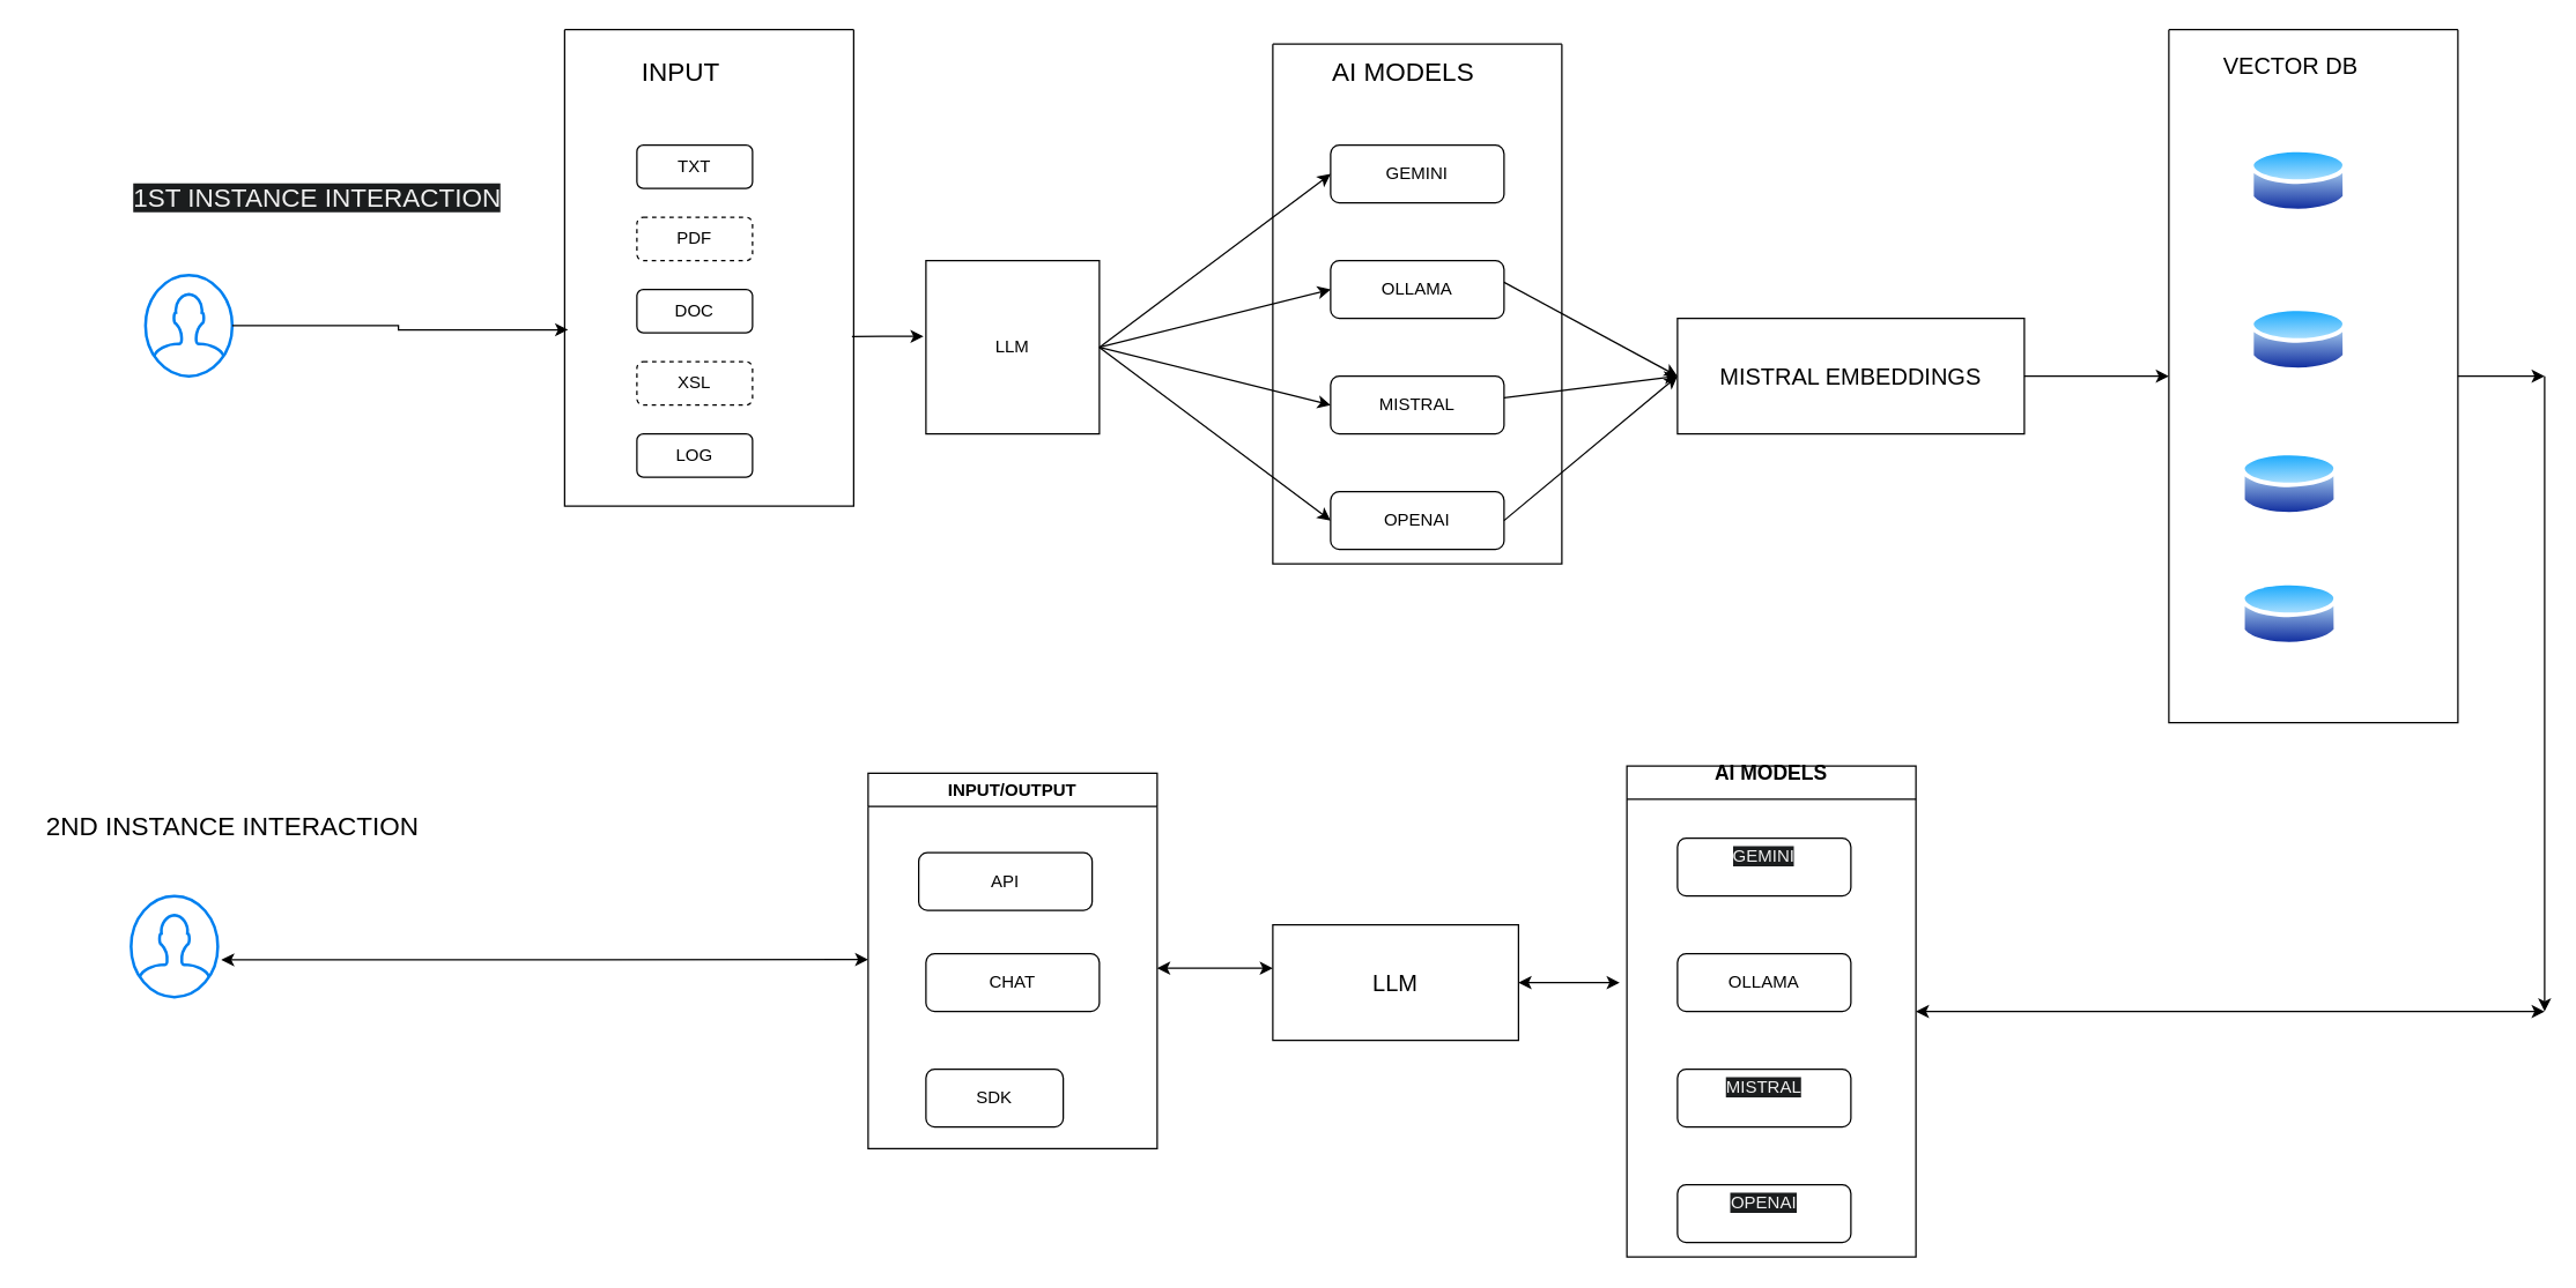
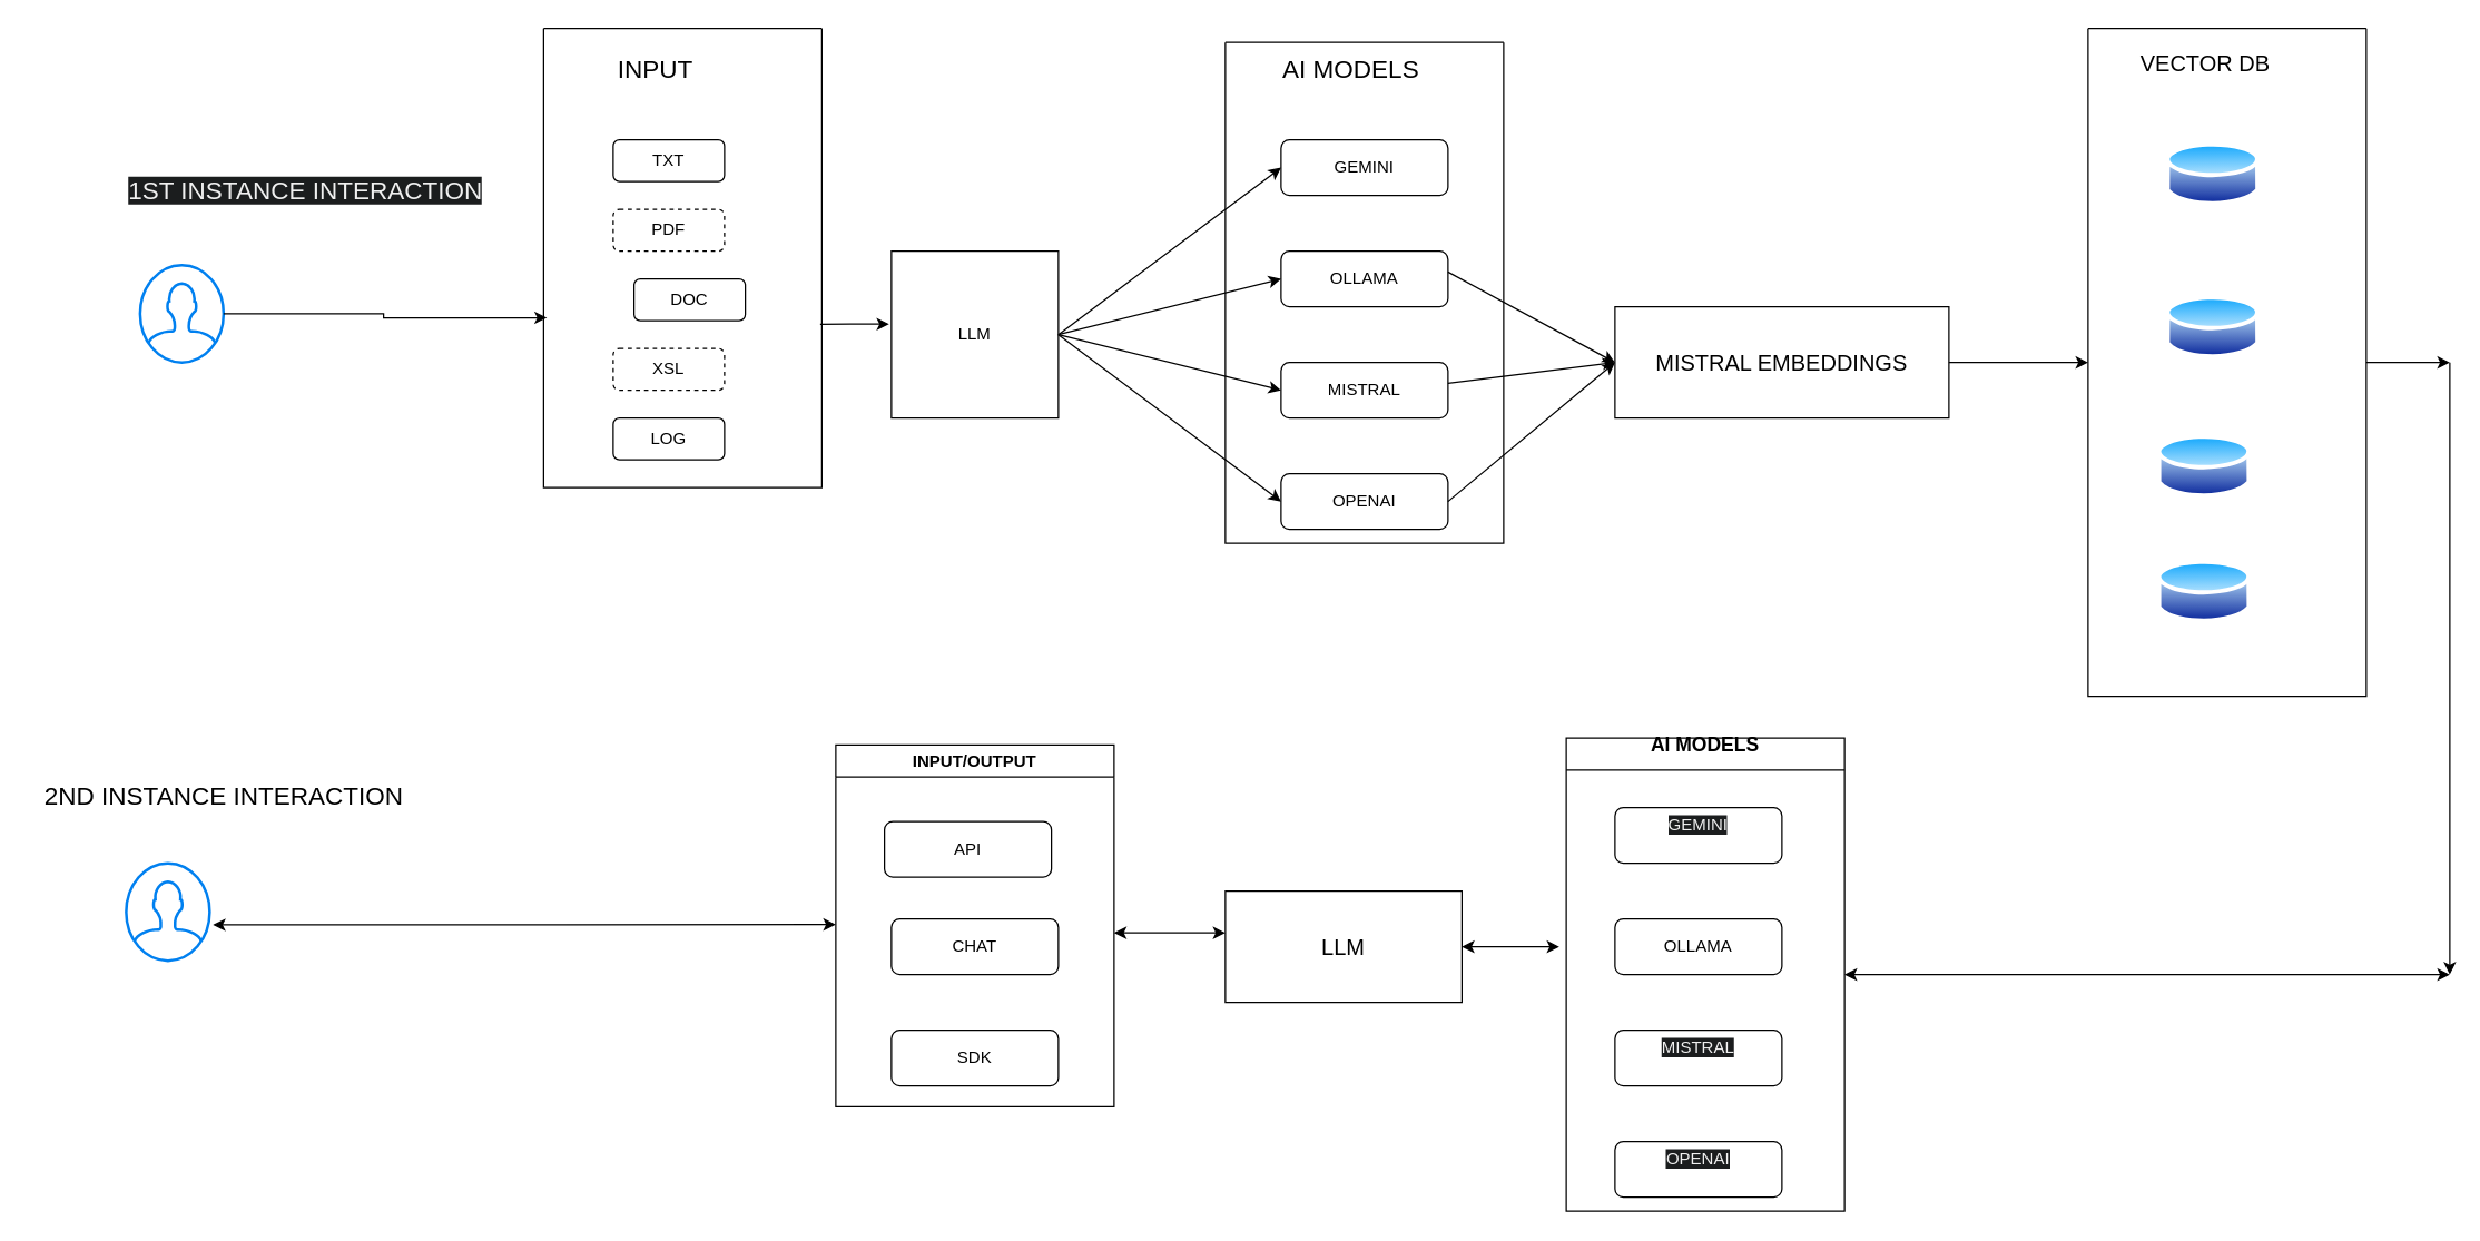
  <mxCell id="0" />
  <mxCell id="1" parent="0" />
  <mxCell id="2" value="LLM" style="rounded=0;whiteSpace=wrap;html=1;" parent="1" vertex="1"><mxGeometry x="640" y="180" width="120" height="120" as="geometry" /></mxCell>
  <mxCell id="3" value="OLLAMA" style="rounded=1;whiteSpace=wrap;html=1;" parent="1" vertex="1"><mxGeometry x="920" y="180" width="120" height="40" as="geometry" /></mxCell>
  <mxCell id="4" value="&lt;font size=&quot;3&quot;&gt;LLM&lt;/font&gt;" style="rounded=0;whiteSpace=wrap;html=1;" parent="1" vertex="1"><mxGeometry x="880" y="640" width="170" height="80" as="geometry" /></mxCell>
  <mxCell id="5" value="GEMINI" style="rounded=1;whiteSpace=wrap;html=1;" parent="1" vertex="1"><mxGeometry x="920" y="100" width="120" height="40" as="geometry" /></mxCell>
  <mxCell id="6" value="MISTRAL" style="rounded=1;whiteSpace=wrap;html=1;" parent="1" vertex="1"><mxGeometry x="920" y="260" width="120" height="40" as="geometry" /></mxCell>
  <mxCell id="7" value="OPENAI" style="rounded=1;whiteSpace=wrap;html=1;" parent="1" vertex="1"><mxGeometry x="920" y="340" width="120" height="40" as="geometry" /></mxCell>
- <mxCell id="8" value="SDK" style="rounded=1;whiteSpace=wrap;html=1;" parent="1" vertex="1"><mxGeometry x="640" y="740" width="95" height="40" as="geometry" /></mxCell>
+ <mxCell id="8" value="SDK" style="rounded=1;whiteSpace=wrap;html=1;" parent="1" vertex="1"><mxGeometry x="640" y="740" width="120" height="40" as="geometry" /></mxCell>
  <mxCell id="9" value="CHAT" style="rounded=1;whiteSpace=wrap;html=1;" parent="1" vertex="1"><mxGeometry x="640" y="660" width="120" height="40" as="geometry" /></mxCell>
  <mxCell id="10" value="API" style="rounded=1;whiteSpace=wrap;html=1;" parent="1" vertex="1"><mxGeometry x="635" y="590" width="120" height="40" as="geometry" /></mxCell>
  <mxCell id="11" value="&#10;&lt;span style=&quot;color: rgb(240, 240, 240); font-family: Helvetica; font-size: 12px; font-style: normal; font-variant-ligatures: normal; font-variant-caps: normal; font-weight: 400; letter-spacing: normal; orphans: 2; text-align: center; text-indent: 0px; text-transform: none; widows: 2; word-spacing: 0px; -webkit-text-stroke-width: 0px; white-space: normal; background-color: rgb(27, 29, 30); text-decoration-thickness: initial; text-decoration-style: initial; text-decoration-color: initial; display: inline !important; float: none;&quot;&gt;MISTRAL&lt;/span&gt;&#10;&#10;" style="rounded=1;whiteSpace=wrap;html=1;" parent="1" vertex="1"><mxGeometry x="1160" y="740" width="120" height="40" as="geometry" /></mxCell>
  <mxCell id="12" value="OLLAMA" style="rounded=1;whiteSpace=wrap;html=1;" parent="1" vertex="1"><mxGeometry x="1160" y="660" width="120" height="40" as="geometry" /></mxCell>
  <mxCell id="13" value="&#10;&lt;span style=&quot;color: rgb(240, 240, 240); font-family: Helvetica; font-size: 12px; font-style: normal; font-variant-ligatures: normal; font-variant-caps: normal; font-weight: 400; letter-spacing: normal; orphans: 2; text-align: center; text-indent: 0px; text-transform: none; widows: 2; word-spacing: 0px; -webkit-text-stroke-width: 0px; white-space: normal; background-color: rgb(27, 29, 30); text-decoration-thickness: initial; text-decoration-style: initial; text-decoration-color: initial; display: inline !important; float: none;&quot;&gt;GEMINI&lt;/span&gt;&#10;&#10;" style="rounded=1;whiteSpace=wrap;html=1;" parent="1" vertex="1"><mxGeometry x="1160" y="580" width="120" height="40" as="geometry" /></mxCell>
  <mxCell id="14" style="edgeStyle=orthogonalEdgeStyle;rounded=0;orthogonalLoop=1;jettySize=auto;html=1;exitX=0.5;exitY=1;exitDx=0;exitDy=0;" parent="1" source="11" target="11" edge="1"><mxGeometry relative="1" as="geometry" /></mxCell>
  <mxCell id="15" value="&lt;font size=&quot;3&quot;&gt;MISTRAL EMBEDDINGS&lt;/font&gt;" style="rounded=0;whiteSpace=wrap;html=1;" parent="1" vertex="1"><mxGeometry x="1160" y="220" width="240" height="80" as="geometry" /></mxCell>
  <mxCell id="16" value="" style="endArrow=classic;html=1;rounded=0;entryX=0;entryY=0.5;entryDx=0;entryDy=0;" parent="1" target="15" edge="1"><mxGeometry width="50" height="50" relative="1" as="geometry"><mxPoint x="1040" y="275" as="sourcePoint" /><mxPoint x="1160" y="405" as="targetPoint" /></mxGeometry></mxCell>
  <mxCell id="17" value="" style="endArrow=classic;html=1;rounded=0;entryX=0;entryY=0.5;entryDx=0;entryDy=0;" parent="1" target="15" edge="1"><mxGeometry width="50" height="50" relative="1" as="geometry"><mxPoint x="1040" y="360" as="sourcePoint" /><mxPoint x="1150" y="260" as="targetPoint" /></mxGeometry></mxCell>
  <mxCell id="18" value="" style="endArrow=classic;html=1;rounded=0;entryX=0;entryY=0.5;entryDx=0;entryDy=0;" parent="1" target="15" edge="1"><mxGeometry width="50" height="50" relative="1" as="geometry"><mxPoint x="1040" y="195" as="sourcePoint" /><mxPoint x="1160" y="325" as="targetPoint" /></mxGeometry></mxCell>
  <mxCell id="19" value="" style="image;aspect=fixed;perimeter=ellipsePerimeter;html=1;align=center;shadow=0;dashed=0;spacingTop=3;image=img/lib/active_directory/database.svg;" parent="1" vertex="1"><mxGeometry x="1550" y="310" width="67.57" height="50" as="geometry" /></mxCell>
  <mxCell id="20" value="" style="endArrow=classic;html=1;rounded=0;entryX=0;entryY=0.5;entryDx=0;entryDy=0;" parent="1" target="5" edge="1"><mxGeometry width="50" height="50" relative="1" as="geometry"><mxPoint x="760" y="240" as="sourcePoint" /><mxPoint x="810" y="190" as="targetPoint" /></mxGeometry></mxCell>
  <mxCell id="21" value="" style="endArrow=classic;html=1;rounded=0;entryX=0;entryY=0.5;entryDx=0;entryDy=0;" parent="1" target="3" edge="1"><mxGeometry width="50" height="50" relative="1" as="geometry"><mxPoint x="760" y="240" as="sourcePoint" /><mxPoint x="920" y="130" as="targetPoint" /></mxGeometry></mxCell>
  <mxCell id="22" value="" style="endArrow=classic;html=1;rounded=0;entryX=0;entryY=0.5;entryDx=0;entryDy=0;" parent="1" target="6" edge="1"><mxGeometry width="50" height="50" relative="1" as="geometry"><mxPoint x="760" y="240" as="sourcePoint" /><mxPoint x="940" y="140" as="targetPoint" /></mxGeometry></mxCell>
  <mxCell id="23" value="" style="endArrow=classic;html=1;rounded=0;entryX=0;entryY=0.5;entryDx=0;entryDy=0;exitX=1;exitY=0.5;exitDx=0;exitDy=0;" parent="1" source="2" target="7" edge="1"><mxGeometry width="50" height="50" relative="1" as="geometry"><mxPoint x="770" y="250" as="sourcePoint" /><mxPoint x="930" y="290" as="targetPoint" /></mxGeometry></mxCell>
  <mxCell id="24" value="" style="html=1;verticalLabelPosition=bottom;align=center;labelBackgroundColor=#ffffff;verticalAlign=top;strokeWidth=2;strokeColor=#0080F0;shadow=0;dashed=0;shape=mxgraph.ios7.icons.user;" parent="1" vertex="1"><mxGeometry x="100" y="190" width="60" height="70" as="geometry" /></mxCell>
  <mxCell id="25" value="" style="endArrow=classic;startArrow=classic;html=1;rounded=0;exitX=1;exitY=0.5;exitDx=0;exitDy=0;" parent="1" source="4" edge="1"><mxGeometry width="50" height="50" relative="1" as="geometry"><mxPoint x="1090" y="680" as="sourcePoint" /><mxPoint x="1120" y="680" as="targetPoint" /></mxGeometry></mxCell>
  <mxCell id="26" value="&#10;&lt;span style=&quot;color: rgb(240, 240, 240); font-family: Helvetica; font-size: 12px; font-style: normal; font-variant-ligatures: normal; font-variant-caps: normal; font-weight: 400; letter-spacing: normal; orphans: 2; text-align: center; text-indent: 0px; text-transform: none; widows: 2; word-spacing: 0px; -webkit-text-stroke-width: 0px; white-space: normal; background-color: rgb(27, 29, 30); text-decoration-thickness: initial; text-decoration-style: initial; text-decoration-color: initial; display: inline !important; float: none;&quot;&gt;OPENAI&lt;/span&gt;&#10;&#10;" style="rounded=1;whiteSpace=wrap;html=1;" parent="1" vertex="1"><mxGeometry x="1160" y="820" width="120" height="40" as="geometry" /></mxCell>
  <mxCell id="27" value="" style="endArrow=classic;startArrow=classic;html=1;rounded=0;" parent="1" edge="1"><mxGeometry width="50" height="50" relative="1" as="geometry"><mxPoint y="670" as="sourcePoint" x="800" /><mxPoint x="880" y="670" as="targetPoint" /></mxGeometry></mxCell>
  <mxCell id="28" value="" style="endArrow=classic;startArrow=classic;html=1;rounded=0;exitX=1.04;exitY=0.632;exitDx=0;exitDy=0;exitPerimeter=0;" parent="1" source="48" edge="1"><mxGeometry width="50" height="50" relative="1" as="geometry"><mxPoint x="552.01" y="664.01" as="sourcePoint" /><mxPoint x="600" y="664" as="targetPoint" /></mxGeometry></mxCell>
  <mxCell id="29" value="&lt;font size=&quot;3&quot;&gt;VECTOR DB&lt;/font&gt;" style="text;html=1;align=center;verticalAlign=middle;resizable=0;points=[];autosize=1;strokeColor=none;fillColor=none;" parent="1" vertex="1"><mxGeometry x="1523.78" y="30" width="120" height="30" as="geometry" /></mxCell>
  <mxCell id="30" value="" style="swimlane;startSize=0;" parent="1" vertex="1"><mxGeometry x="390" y="20" width="200" height="330" as="geometry" /></mxCell>
  <mxCell id="31" value="LOG" style="rounded=1;whiteSpace=wrap;html=1;" parent="30" vertex="1"><mxGeometry x="50" y="280" width="80" height="30" as="geometry" /></mxCell>
  <mxCell id="32" value="XSL" style="rounded=1;whiteSpace=wrap;html=1;dashed=1;" parent="30" vertex="1"><mxGeometry x="50" y="230" width="80" height="30" as="geometry" /></mxCell>
- <mxCell id="33" value="DOC" style="rounded=1;whiteSpace=wrap;html=1;" parent="30" vertex="1"><mxGeometry x="50" y="180" width="80" height="30" as="geometry" /></mxCell>
+ <mxCell id="33" value="DOC" style="rounded=1;whiteSpace=wrap;html=1;" parent="30" vertex="1"><mxGeometry x="65" y="180" width="80" height="30" as="geometry" /></mxCell>
  <mxCell id="34" value="PDF" style="rounded=1;whiteSpace=wrap;html=1;dashed=1;" parent="30" vertex="1"><mxGeometry x="50" y="130" width="80" height="30" as="geometry" /></mxCell>
  <mxCell id="35" value="TXT" style="rounded=1;whiteSpace=wrap;html=1;" parent="30" vertex="1"><mxGeometry x="50" y="80" width="80" height="30" as="geometry" /></mxCell>
  <mxCell id="36" value="&lt;font style=&quot;font-size: 18px;&quot;&gt;INPUT&lt;/font&gt;" style="text;html=1;align=center;verticalAlign=middle;resizable=0;points=[];autosize=1;strokeColor=none;fillColor=none;" parent="30" vertex="1"><mxGeometry x="40" y="10" width="80" height="40" as="geometry" /></mxCell>
  <mxCell id="37" value="" style="swimlane;startSize=0;" parent="1" vertex="1"><mxGeometry x="880" y="30" width="200" height="360" as="geometry" /></mxCell>
  <mxCell id="38" value="&lt;span style=&quot;font-size: 18px;&quot;&gt;AI MODELS&lt;/span&gt;" style="text;html=1;align=center;verticalAlign=middle;resizable=0;points=[];autosize=1;strokeColor=none;fillColor=none;" parent="37" vertex="1"><mxGeometry x="30" width="120" height="40" as="geometry" /></mxCell>
  <mxCell id="39" value="" style="swimlane;startSize=0;" parent="1" vertex="1"><mxGeometry x="1500" y="20" width="200" height="480" as="geometry" /></mxCell>
  <mxCell id="40" value="" style="image;aspect=fixed;perimeter=ellipsePerimeter;html=1;align=center;shadow=0;dashed=0;spacingTop=3;image=img/lib/active_directory/database.svg;" parent="39" vertex="1"><mxGeometry x="50" y="380" width="67.57" height="50" as="geometry" /></mxCell>
  <mxCell id="41" value="" style="image;aspect=fixed;perimeter=ellipsePerimeter;html=1;align=center;shadow=0;dashed=0;spacingTop=3;image=img/lib/active_directory/database.svg;" parent="39" vertex="1"><mxGeometry x="56.22" y="190" width="67.57" height="50" as="geometry" /></mxCell>
  <mxCell id="42" value="" style="image;aspect=fixed;perimeter=ellipsePerimeter;html=1;align=center;shadow=0;dashed=0;spacingTop=3;image=img/lib/active_directory/database.svg;" parent="39" vertex="1"><mxGeometry x="56.22" y="80" width="67.57" height="50" as="geometry" /></mxCell>
  <mxCell id="43" value="" style="endArrow=classic;html=1;rounded=0;entryX=-0.014;entryY=0.437;entryDx=0;entryDy=0;entryPerimeter=0;exitX=0.994;exitY=0.644;exitDx=0;exitDy=0;exitPerimeter=0;" parent="1" source="30" target="2" edge="1"><mxGeometry width="50" height="50" relative="1" as="geometry"><mxPoint x="580" y="230" as="sourcePoint" /><mxPoint x="630" y="180" as="targetPoint" /></mxGeometry></mxCell>
  <mxCell id="44" value="" style="endArrow=classic;html=1;rounded=0;entryX=0;entryY=0.5;entryDx=0;entryDy=0;" parent="1" target="39" edge="1"><mxGeometry width="50" height="50" relative="1" as="geometry"><mxPoint x="1400" y="260" as="sourcePoint" /><mxPoint x="1450" y="210" as="targetPoint" /></mxGeometry></mxCell>
  <mxCell id="45" value="" style="endArrow=classic;html=1;rounded=0;" parent="1" edge="1"><mxGeometry width="50" height="50" relative="1" as="geometry"><mxPoint x="1700" y="260" as="sourcePoint" /><mxPoint x="1760" y="260" as="targetPoint" /></mxGeometry></mxCell>
  <mxCell id="46" value="" style="endArrow=classic;html=1;rounded=0;" parent="1" edge="1"><mxGeometry width="50" height="50" relative="1" as="geometry"><mxPoint x="1760" y="260" as="sourcePoint" /><mxPoint x="1760" y="700" as="targetPoint" /></mxGeometry></mxCell>
  <mxCell id="47" value="" style="endArrow=classic;startArrow=classic;html=1;rounded=0;exitX=1;exitY=0.5;exitDx=0;exitDy=0;" parent="1" source="50" edge="1"><mxGeometry width="50" height="50" relative="1" as="geometry"><mxPoint x="1470" y="700" as="sourcePoint" /><mxPoint x="1760" y="700" as="targetPoint" /></mxGeometry></mxCell>
  <mxCell id="48" value="" style="html=1;verticalLabelPosition=bottom;align=center;labelBackgroundColor=#ffffff;verticalAlign=top;strokeWidth=2;strokeColor=#0080F0;shadow=0;dashed=0;shape=mxgraph.ios7.icons.user;" parent="1" vertex="1"><mxGeometry x="90" y="620" width="60" height="70" as="geometry" /></mxCell>
  <mxCell id="49" value="INPUT/OUTPUT" style="swimlane;whiteSpace=wrap;html=1;" parent="1" vertex="1"><mxGeometry x="600" y="535" width="200" height="260" as="geometry" /></mxCell>
  <mxCell id="50" value="&lt;font style=&quot;font-size: 14px;&quot;&gt;AI MODELS&lt;/font&gt;&lt;div&gt;&lt;br&gt;&lt;/div&gt;" style="swimlane;whiteSpace=wrap;html=1;" parent="1" vertex="1"><mxGeometry x="1125" y="530" width="200" height="340" as="geometry" /></mxCell>
  <mxCell id="51" style="edgeStyle=orthogonalEdgeStyle;rounded=0;orthogonalLoop=1;jettySize=auto;html=1;entryX=0.012;entryY=0.63;entryDx=0;entryDy=0;entryPerimeter=0;" parent="1" source="24" target="30" edge="1"><mxGeometry relative="1" as="geometry" /></mxCell>
  <mxCell id="52" value="&lt;font style=&quot;font-size: 18px;&quot;&gt;2ND INSTANCE INTERACTION&lt;/font&gt;&lt;div&gt;&lt;font style=&quot;font-size: 18px;&quot;&gt;&lt;br&gt;&lt;/font&gt;&lt;/div&gt;" style="text;html=1;align=center;verticalAlign=middle;resizable=0;points=[];autosize=1;strokeColor=none;fillColor=none;" parent="1" vertex="1"><mxGeometry x="20" y="553" width="280" height="60" as="geometry" /></mxCell>
  <mxCell id="53" value="&lt;font style=&quot;forced-color-adjust: none; border-color: rgb(0, 0, 0); color: rgb(240, 240, 240); font-family: Helvetica; font-style: normal; font-variant-ligatures: normal; font-variant-caps: normal; font-weight: 400; letter-spacing: normal; orphans: 2; text-align: center; text-indent: 0px; text-transform: none; widows: 2; word-spacing: 0px; -webkit-text-stroke-width: 0px; white-space: nowrap; background-color: rgb(27, 29, 30); text-decoration-thickness: initial; text-decoration-style: initial; text-decoration-color: initial; font-size: 18px;&quot;&gt;1ST INSTANCE INTERACTION&lt;/font&gt;" style="text;whiteSpace=wrap;html=1;" parent="1" vertex="1"><mxGeometry x="90" y="120" width="290" height="50" as="geometry" /></mxCell>
